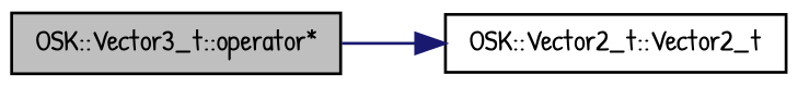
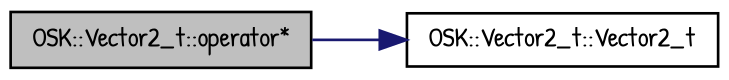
  digraph {
    rankdir=LR
    fontname="Patrick Hand"
    node [color=black fontname="Patrick Hand" fontsize=10 shape=record style=filled]
-   n1 [fillcolor=grey75 fontcolor=black height=0.2 label="OSK::Vector3_t::operator*" width=0.4]
+   n1 [fillcolor=grey75 fontcolor=black height=0.2 label="OSK::Vector2_t::operator*" width=0.4]
    n2 [fillcolor=white height=0.2 label="OSK::Vector2_t::Vector2_t" width=0.4]
    n1 -> n2 [color=midnightblue fontname="Patrick Hand" fontsize=10 labelfontname=Helvetica labelfontsize=10 style=solid]
  }
